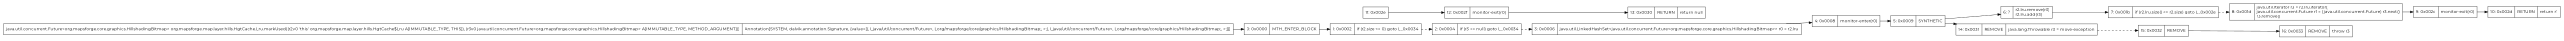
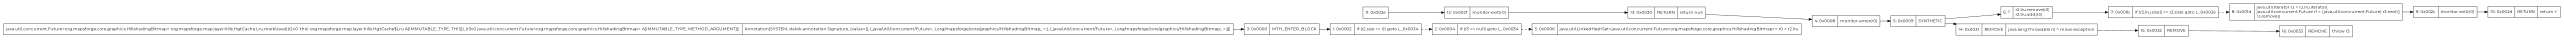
  digraph {
    fontname=Montserrat
    rankdir=LR
    node [fontname=Montserrat shape=record]
    edge [fontname=Montserrat]
    n1 [label="{0\:\ 0x0000|MTH_ENTER_BLOCK\l}"]
    n2 [label="{1\:\ 0x0002|if (r2.size \<= 0) goto L_0x0034\l}"]
    n3 [label="{2\:\ 0x0004|if (r3 == null) goto L_0x0034\l}"]
    n4 [label="{3\:\ 0x0006|java.util.LinkedHashSet\<java.util.concurrent.Future\<org.mapsforge.core.graphics.HillshadingBitmap\>\> r0 = r2.lru\l}"]
    n5 [label="{4\:\ 0x0008|monitor\-enter(r0)\l}"]
    n6 [label="{5\:\ 0x0009|SYNTHETIC\l}"]
    n7 [label="{6\:\ ?|r2.lru.remove(r3)\lr2.lru.add(r3)\l}"]
    n8 [label="{14\:\ 0x0031|REMOVE\l|java.lang.Throwable r3 = move\-exception\l}"]
    n9 [label="{7\:\ 0x001b|if (r2.lru.size() \<= r2.size) goto L_0x002e\l}"]
    n10 [label="{15\:\ 0x0032|REMOVE\l}"]
    n11 [label="{8\:\ 0x001d|java.util.Iterator r3 = r2.lru.iterator()\ljava.util.concurrent.Future r1 = (java.util.concurrent.Future) r3.next()\lr3.remove()\l}"]
    n12 [label="{9\:\ 0x002c|monitor\-exit(r0)\l}"]
    n13 [label="{11\:\ 0x002e}"]
    n14 [label="{12\:\ 0x002f|monitor\-exit(r0)\l}"]
    n15 [label="{10\:\ 0x002d|RETURN\l|return r1\l}"]
    n16 [label="{13\:\ 0x0030|RETURN\l|return null\l}"]
    n17 [label="{16\:\ 0x0033|REMOVE\l|throw r3\l}"]
    n18 [label="{java.util.concurrent.Future\<org.mapsforge.core.graphics.HillshadingBitmap\> org.mapsforge.map.layer.hills.HgtCache.Lru.markUsed((r2v0 'this' org.mapsforge.map.layer.hills.HgtCache$Lru A[IMMUTABLE_TYPE, THIS]), (r3v0 java.util.concurrent.Future\<org.mapsforge.core.graphics.HillshadingBitmap\> A[IMMUTABLE_TYPE, METHOD_ARGUMENT]))  | Annotation[SYSTEM, dalvik.annotation.Signature, \{value=[(, Ljava\/util\/concurrent\/Future\<, Lorg\/mapsforge\/core\/graphics\/HillshadingBitmap;, \>;), Ljava\/util\/concurrent\/Future\<, Lorg\/mapsforge\/core\/graphics\/HillshadingBitmap;, \>;]\}]\l}"]
    n1 -> n2
    n2 -> n3 [style=dashed]
    n3 -> n4 [style=dashed]
-   n4 -> n5
+   n16 -> n5
    n5 -> n6
    n6 -> n7
    n6 -> n8
    n7 -> n9
-   n8 -> n10 [style=dashed]
+   n8 -> n10
    n9 -> n11 [style=dashed]
    n10 -> n17
    n11 -> n12
    n12 -> n15
    n13 -> n14
    n14 -> n16
    n18 -> n1
  }
